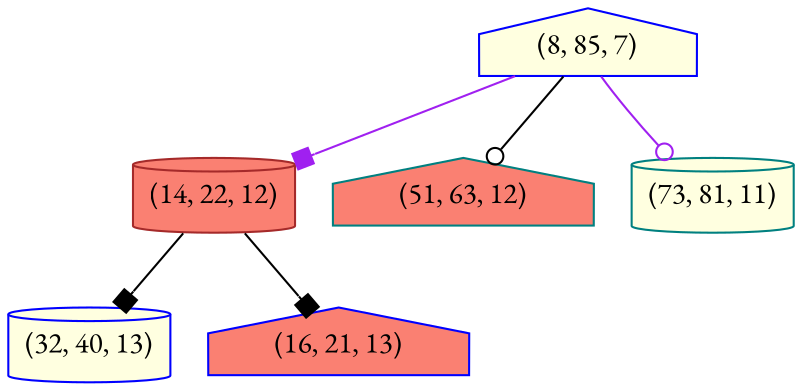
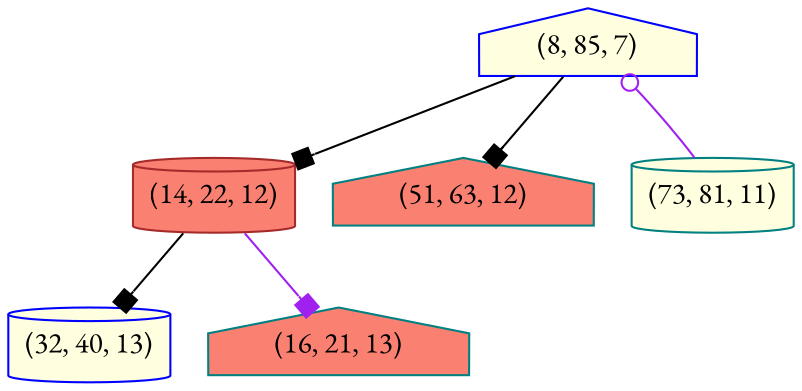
  digraph {
    fontname="EB Garamond"
    node [color=blue fillcolor=salmon fontname="EB Garamond" shape=cylinder style=filled]
    edge [arrowhead=box color=black fontname="EB Garamond"]
    "(14, 22, 12)" [color=brown]
    "(8, 85, 7)" [fillcolor=lightyellow shape=house]
    "(51, 63, 12)" [color=teal shape=house]
    "(73, 81, 11)" [color=teal fillcolor=lightyellow]
    "(32, 40, 13)" [fillcolor=lightyellow]
-   "(16, 21, 13)" [shape=house]
+   "(16, 21, 13)" [color=teal shape=house]
    "(14, 22, 12)" -> "(32, 40, 13)"
-   "(14, 22, 12)" -> "(16, 21, 13)"
-   "(8, 85, 7)" -> "(14, 22, 12)" [color=purple]
-   "(8, 85, 7)" -> "(51, 63, 12)" [arrowhead=odot]
-   "(8, 85, 7)" -> "(73, 81, 11)" [arrowhead=odot color=purple]
+   "(14, 22, 12)" -> "(16, 21, 13)" [color=purple]
+   "(8, 85, 7)" -> "(14, 22, 12)"
+   "(8, 85, 7)" -> "(51, 63, 12)"
+   "(73, 81, 11)" -> "(8, 85, 7)" [arrowhead=odot color=purple]
  }
